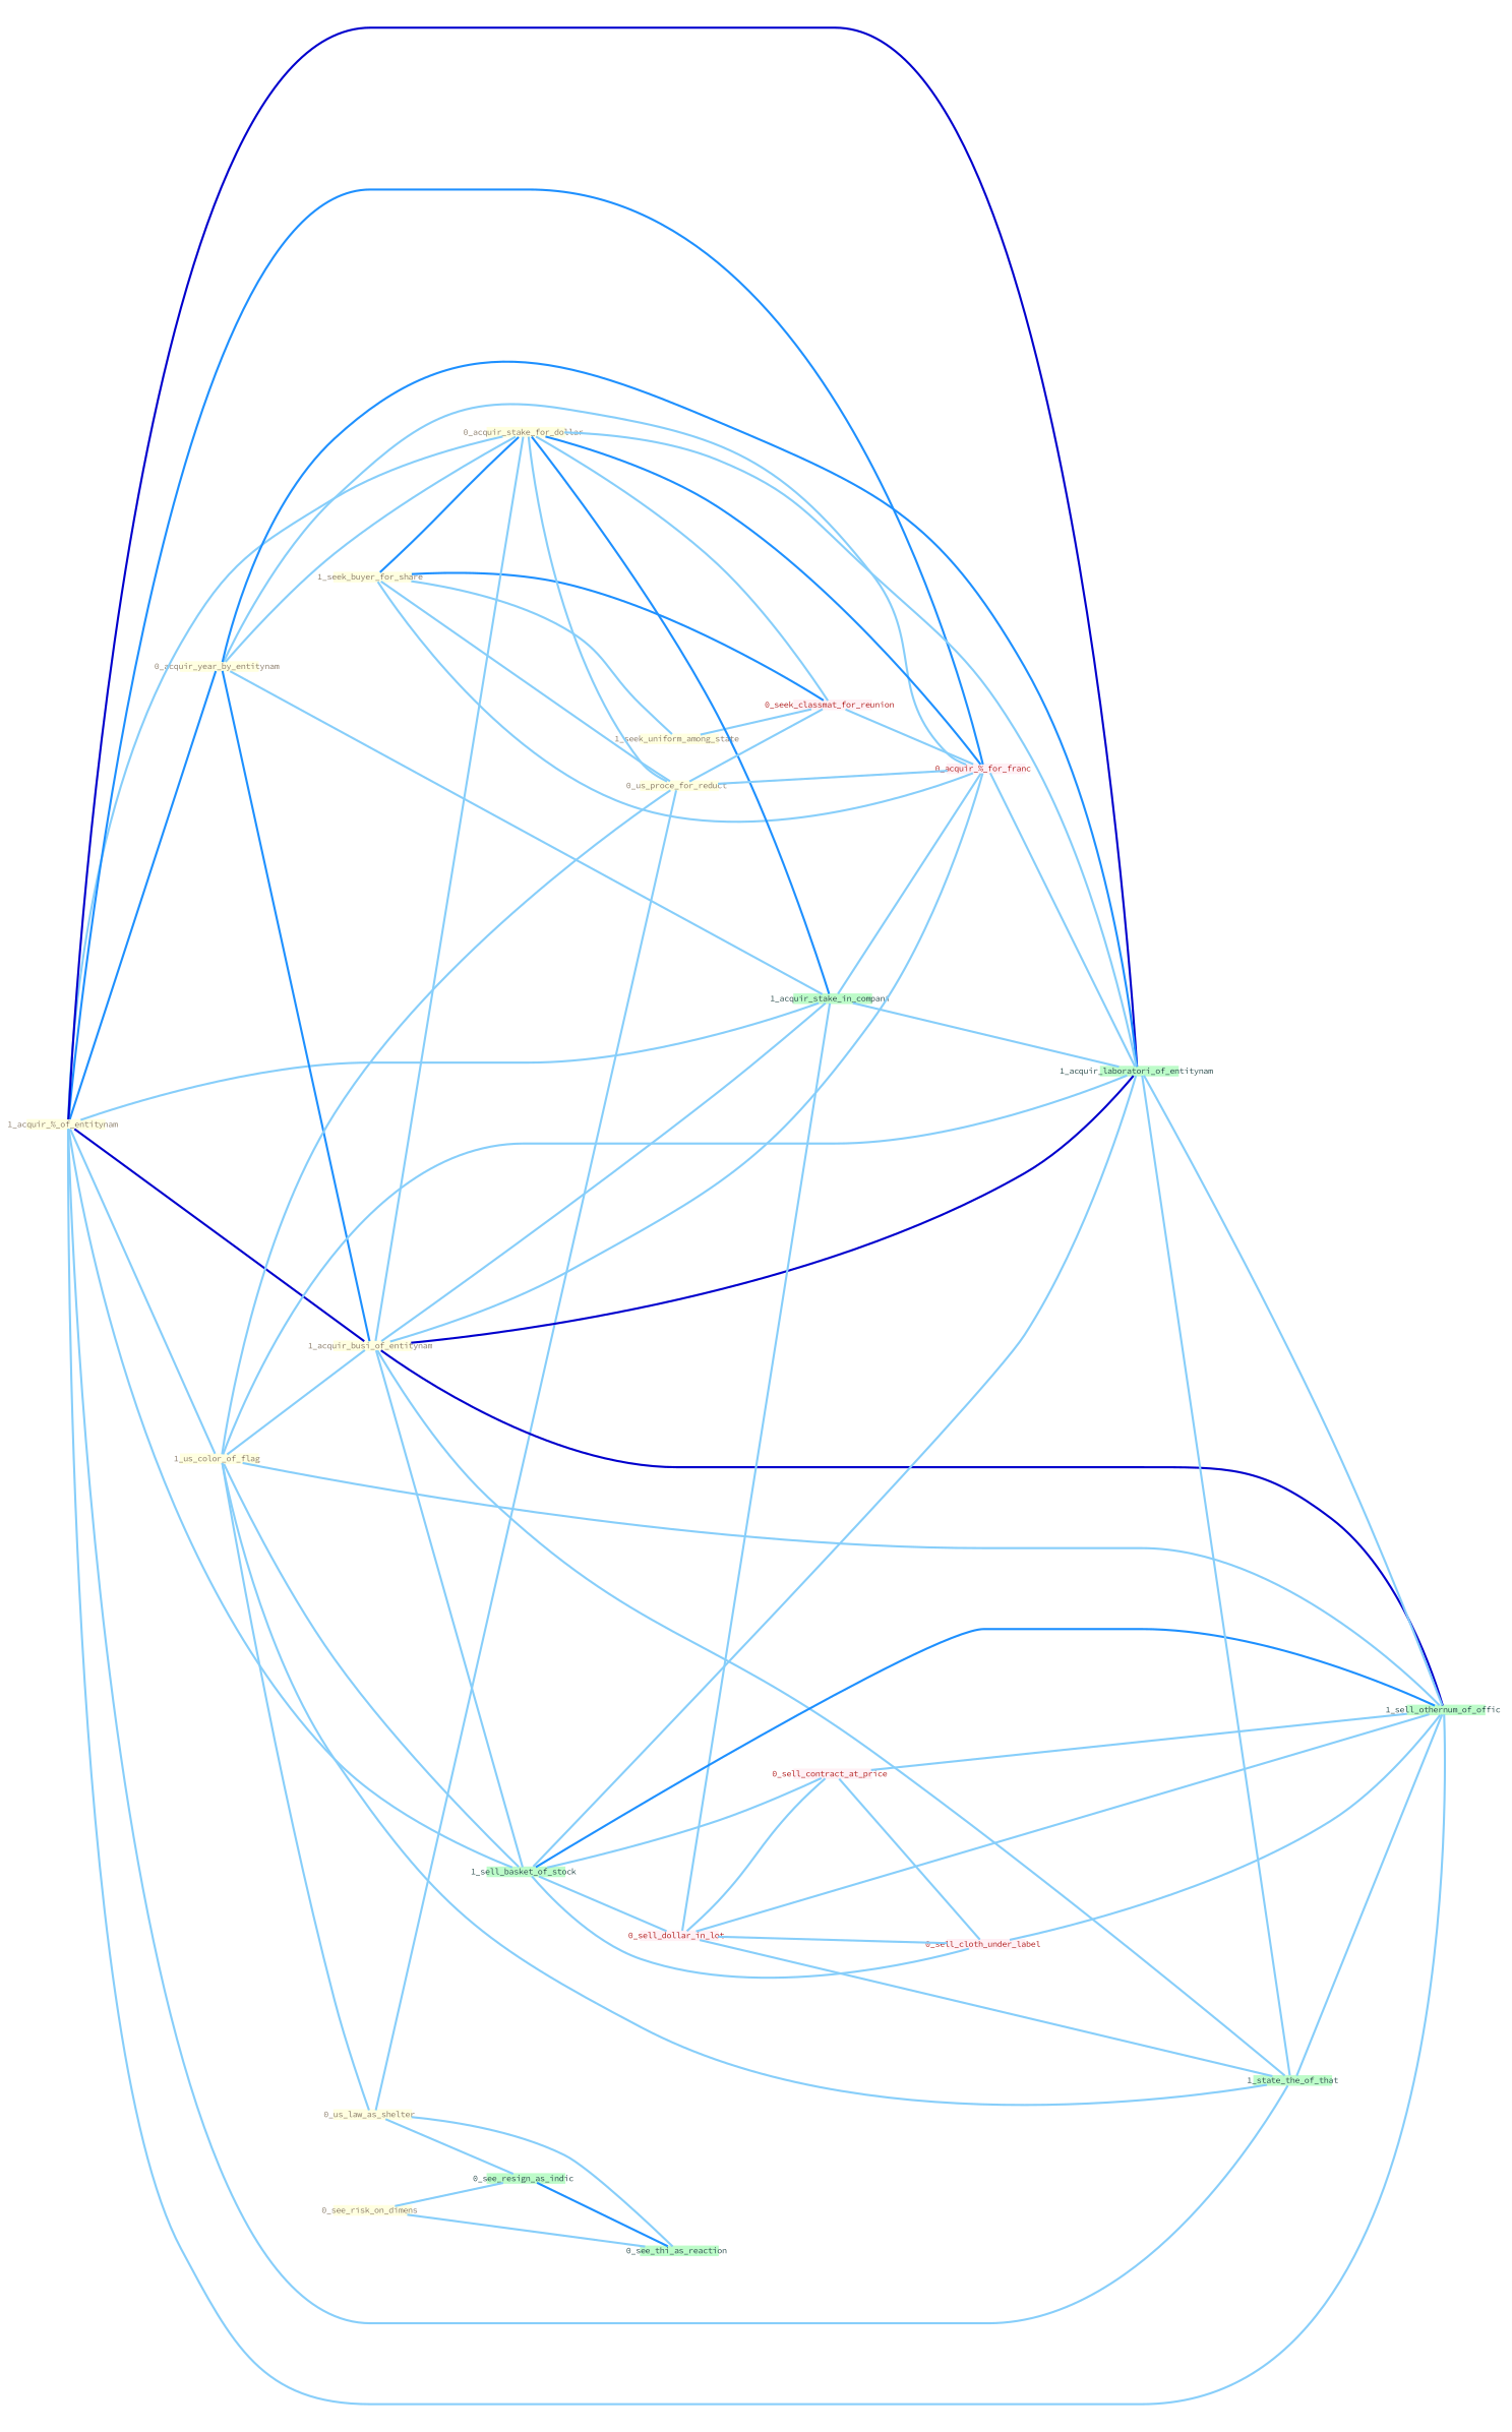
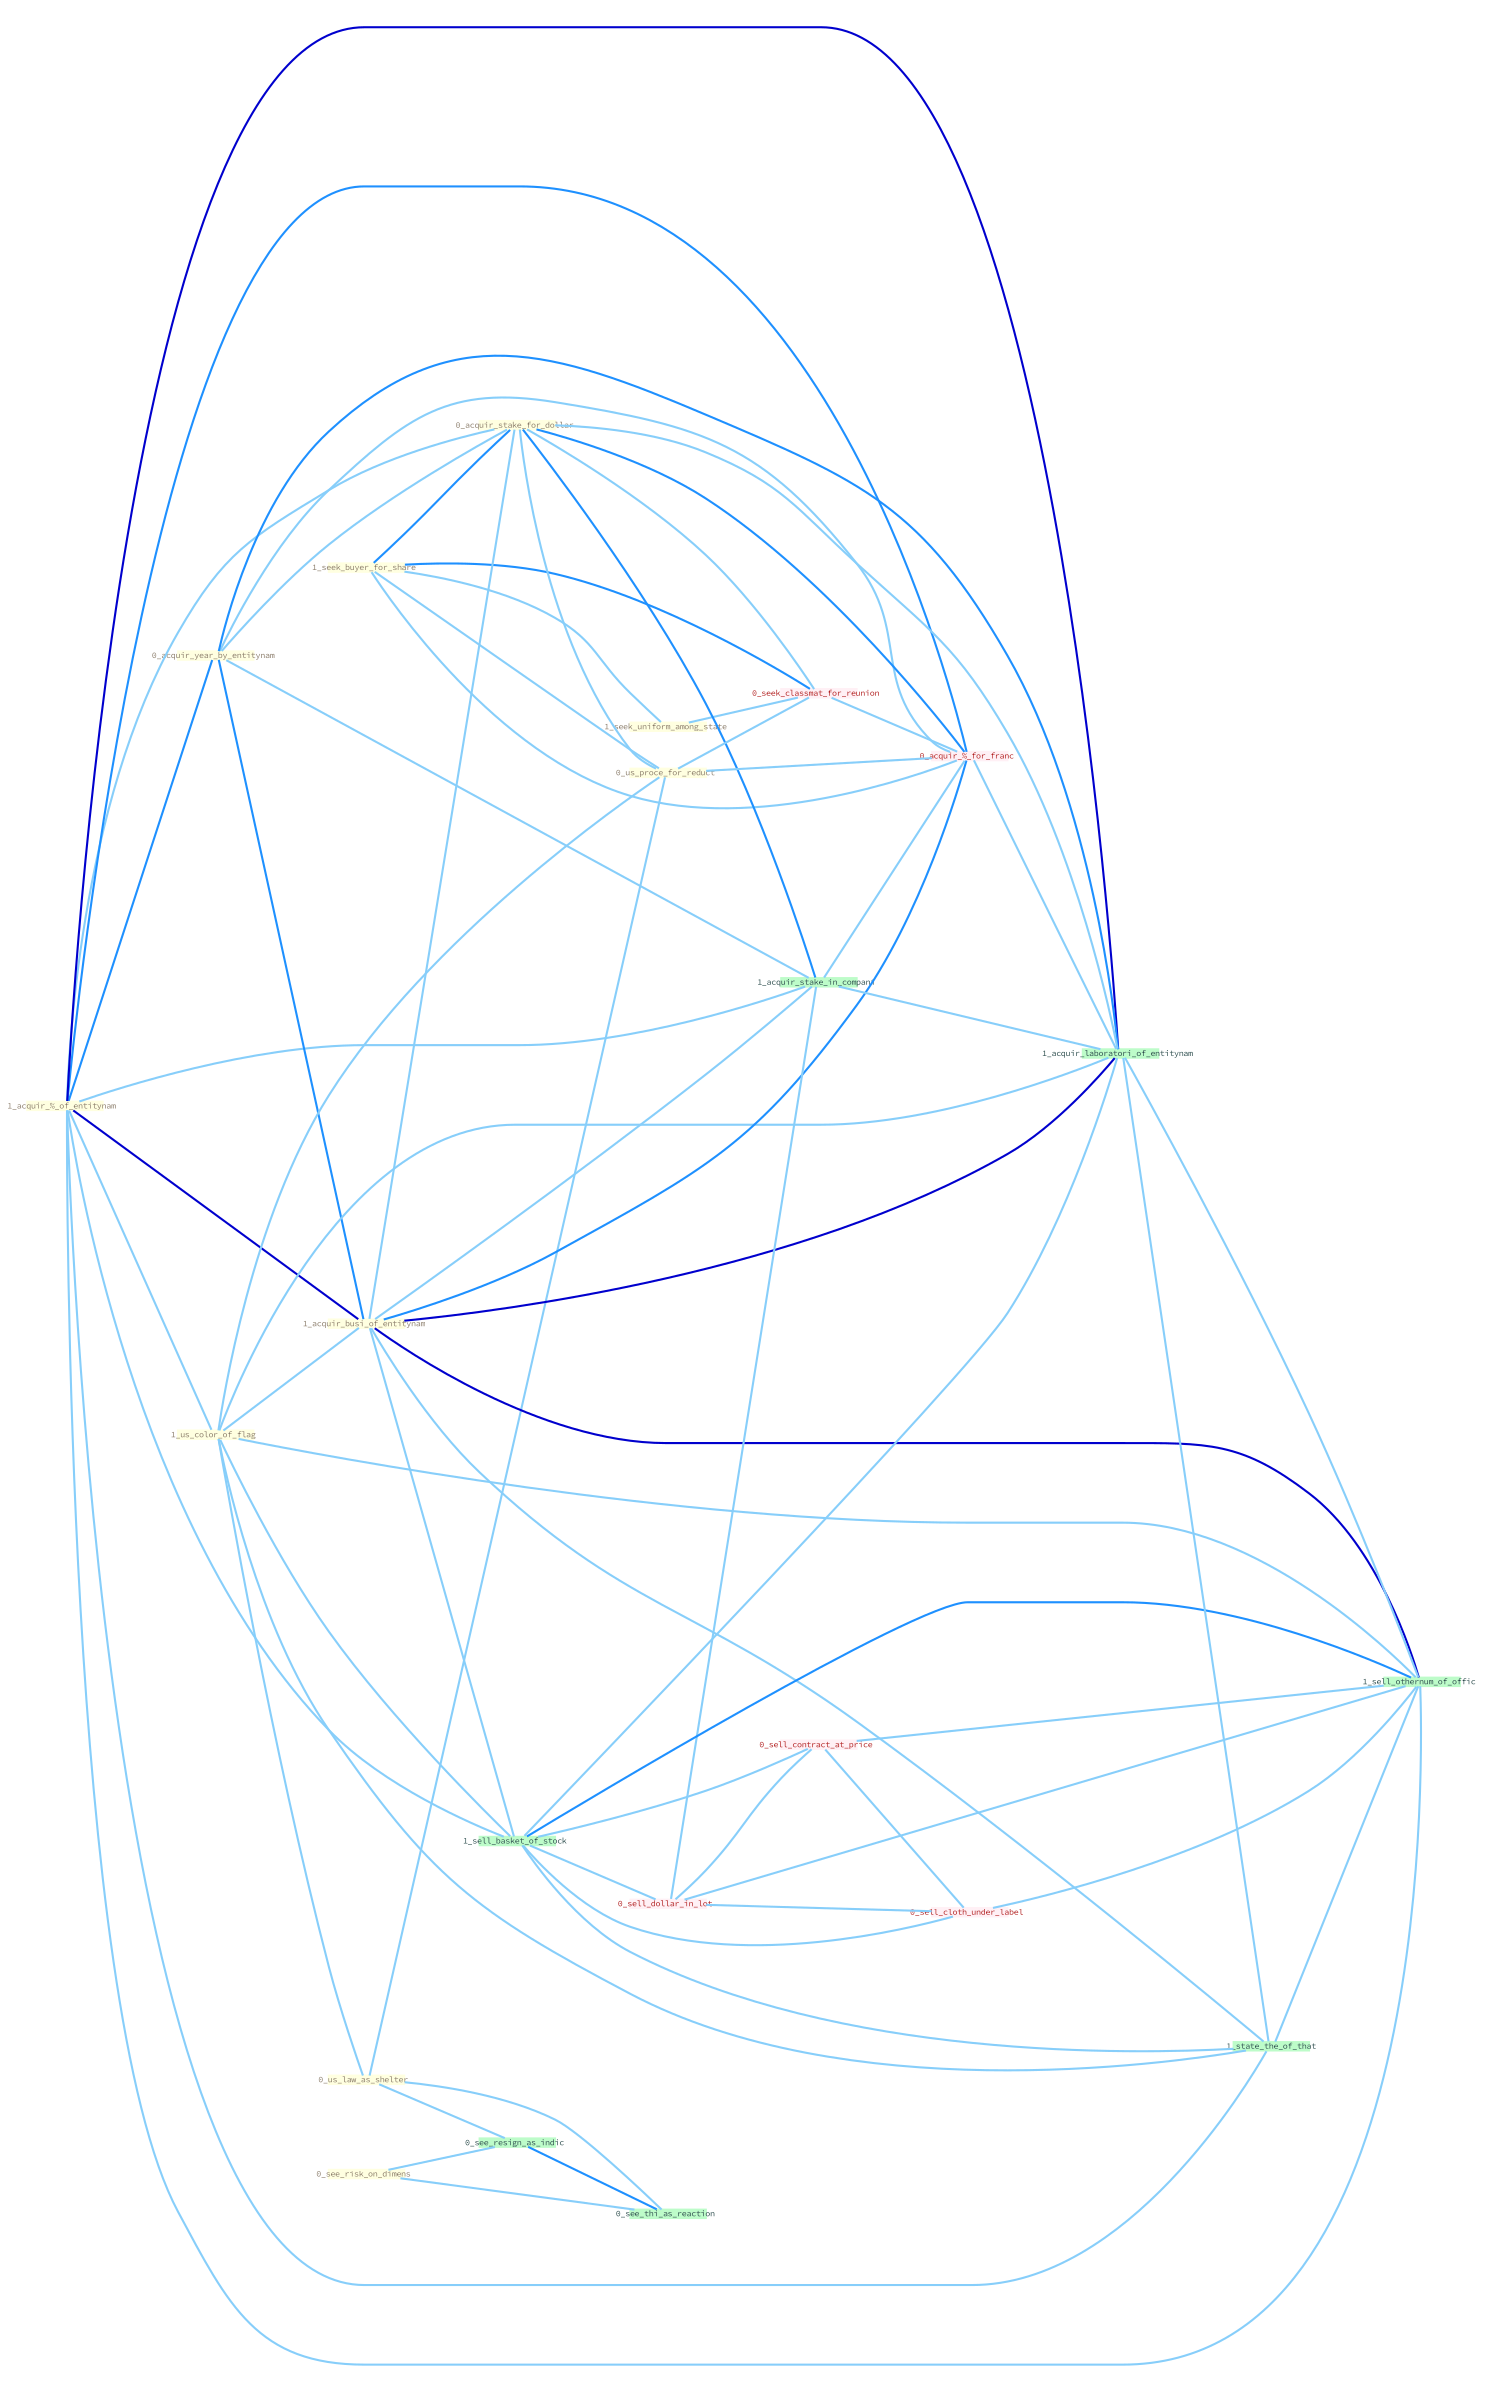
  graph {
    fontname="Source Code Pro"
    rankdir=LR
    node [color="#ffffe0" fixedsize=true fontcolor="#8b7d6b" fontname="Source Code Pro" fontsize=4 shape=polygon style=filled]
    edge [color="#87cefa" fontname="Source Code Pro" w=1]
    "1_seek_buyer_for_share " [height=.06 width=.5]
    "0_see_risk_on_dimens " [height=.06 width=.5]
    "1_acquir_%_of_entitynam " [height=.06 width=.5]
    "0_acquir_year_by_entitynam " [height=.06 width=.5]
    "1_us_color_of_flag " [height=.06 width=.5]
    "0_us_law_as_shelter " [height=.06 width=.5]
    "1_seek_uniform_among_state " [height=.06 width=.5]
    "1_acquir_busi_of_entitynam " [height=.06 width=.5]
    "0_acquir_stake_for_dollar " [height=.06 width=.5]
    "0_us_proce_for_reduct " [height=.06 width=.5]
    "0_seek_classmat_for_reunion " [color="#fff0f5" fontcolor="#b22222" height=.06 width=.5]
    "0_sell_dollar_in_lot " [color="#fff0f5" fontcolor="#b22222" height=.06 width=.5]
    "0_acquir_%_for_franc " [color="#fff0f5" fontcolor="#b22222" height=.06 width=.5]
    "0_sell_contract_at_price " [color="#fff0f5" fontcolor="#b22222" height=.06 width=.5]
    "0_sell_cloth_under_label " [color="#fff0f5" fontcolor="#b22222" height=.06 width=.5]
    "0_see_resign_as_indic " [color="#BDFCC9" fontcolor="#2f4f4f" height=.06 width=.5]
    "0_see_thi_as_reaction " [color="#BDFCC9" fontcolor="#2f4f4f" height=.06 width=.5]
    "1_sell_basket_of_stock " [color="#BDFCC9" fontcolor="#2f4f4f" height=.06 width=.5]
    "1_acquir_stake_in_compani " [color="#BDFCC9" fontcolor="#2f4f4f" height=.06 width=.5]
    "1_acquir_laboratori_of_entitynam " [color="#BDFCC9" fontcolor="#2f4f4f" height=.06 width=.5]
    n21 [color="#BDFCC9" fontcolor="#2f4f4f" height=.06 label="1_state_the_of_that" width=.5]
    "1_sell_othernum_of_offic " [color="#BDFCC9" fontcolor="#2f4f4f" height=.06 width=.5]
    subgraph sub_1 {
      "1_seek_buyer_for_share "
      "0_see_risk_on_dimens "
      "1_acquir_%_of_entitynam "
      "0_acquir_year_by_entitynam "
      "1_us_color_of_flag "
      "0_us_law_as_shelter "
      "1_seek_uniform_among_state "
      "1_acquir_busi_of_entitynam "
      "0_acquir_stake_for_dollar "
      "0_us_proce_for_reduct "
    }
    subgraph sub_2 {
      "0_seek_classmat_for_reunion "
      "0_sell_dollar_in_lot "
      "0_acquir_%_for_franc "
      "0_sell_contract_at_price "
      "0_sell_cloth_under_label "
    }
    "1_seek_buyer_for_share " -- "1_seek_uniform_among_state "
    "1_seek_buyer_for_share " -- "0_acquir_stake_for_dollar " [color="#1e90ff"]
    "1_seek_buyer_for_share " -- "0_us_proce_for_reduct "
    "1_seek_buyer_for_share " -- "0_seek_classmat_for_reunion " [color="#1e90ff" w=2]
    "1_seek_buyer_for_share " -- "0_acquir_%_for_franc "
    "0_see_risk_on_dimens " -- "0_see_resign_as_indic "
    "0_see_risk_on_dimens " -- "0_see_thi_as_reaction "
    "1_acquir_%_of_entitynam " -- "0_acquir_year_by_entitynam " [color="#1e90ff" w=2]
    "1_acquir_%_of_entitynam " -- "1_us_color_of_flag "
    "1_acquir_%_of_entitynam " -- "1_acquir_busi_of_entitynam " [color="#0000cd" w=3]
    "1_acquir_%_of_entitynam " -- "0_acquir_stake_for_dollar "
    "1_acquir_%_of_entitynam " -- "0_acquir_%_for_franc " [color="#1e90ff" w=2]
    "1_acquir_%_of_entitynam " -- "1_sell_basket_of_stock "
    "1_acquir_%_of_entitynam " -- "1_acquir_stake_in_compani "
    "1_acquir_%_of_entitynam " -- "1_acquir_laboratori_of_entitynam " [color="#0000cd" w=3]
    "1_acquir_%_of_entitynam " -- n21
    "1_acquir_%_of_entitynam " -- "1_sell_othernum_of_offic "
    "0_acquir_year_by_entitynam " -- "1_acquir_busi_of_entitynam " [color="#1e90ff" w=2]
    "0_acquir_year_by_entitynam " -- "0_acquir_stake_for_dollar "
    "0_acquir_year_by_entitynam " -- "0_acquir_%_for_franc "
    "0_acquir_year_by_entitynam " -- "1_acquir_stake_in_compani "
    "0_acquir_year_by_entitynam " -- "1_acquir_laboratori_of_entitynam " [color="#1e90ff" w=2]
    "1_us_color_of_flag " -- "0_us_law_as_shelter "
    "1_us_color_of_flag " -- "1_acquir_busi_of_entitynam "
    "1_us_color_of_flag " -- "0_us_proce_for_reduct "
    "1_us_color_of_flag " -- "1_sell_basket_of_stock "
    "1_us_color_of_flag " -- "1_acquir_laboratori_of_entitynam "
    "1_us_color_of_flag " -- n21
    "1_us_color_of_flag " -- "1_sell_othernum_of_offic "
    "0_us_law_as_shelter " -- "0_us_proce_for_reduct "
    "0_us_law_as_shelter " -- "0_see_resign_as_indic "
    "0_us_law_as_shelter " -- "0_see_thi_as_reaction "
    "1_seek_uniform_among_state " -- "0_seek_classmat_for_reunion "
    "1_acquir_busi_of_entitynam " -- "0_acquir_stake_for_dollar "
-   "1_acquir_busi_of_entitynam " -- "0_acquir_%_for_franc "
+   "1_acquir_busi_of_entitynam " -- "0_acquir_%_for_franc " [color="#1e90ff"]
    "1_acquir_busi_of_entitynam " -- "1_sell_basket_of_stock "
    "1_acquir_busi_of_entitynam " -- "1_acquir_stake_in_compani "
    "1_acquir_busi_of_entitynam " -- "1_acquir_laboratori_of_entitynam " [color="#0000cd" w=3]
    "1_acquir_busi_of_entitynam " -- n21
    "1_acquir_busi_of_entitynam " -- "1_sell_othernum_of_offic " [color="#0000cd"]
    "0_acquir_stake_for_dollar " -- "0_us_proce_for_reduct "
    "0_acquir_stake_for_dollar " -- "0_seek_classmat_for_reunion "
    "0_acquir_stake_for_dollar " -- "0_acquir_%_for_franc " [color="#1e90ff" w=2]
    "0_acquir_stake_for_dollar " -- "1_acquir_stake_in_compani " [color="#1e90ff" w=2]
    "0_acquir_stake_for_dollar " -- "1_acquir_laboratori_of_entitynam "
    "0_us_proce_for_reduct " -- "0_seek_classmat_for_reunion "
    "0_us_proce_for_reduct " -- "0_acquir_%_for_franc "
    "0_seek_classmat_for_reunion " -- "0_acquir_%_for_franc "
    "0_sell_dollar_in_lot " -- "0_sell_contract_at_price "
    "0_sell_dollar_in_lot " -- "0_sell_cloth_under_label "
    "0_sell_dollar_in_lot " -- "1_acquir_stake_in_compani "
    "0_sell_dollar_in_lot " -- "1_sell_othernum_of_offic "
    "0_acquir_%_for_franc " -- "1_acquir_laboratori_of_entitynam "
    "0_sell_contract_at_price " -- "0_sell_cloth_under_label "
    "0_sell_contract_at_price " -- "1_sell_othernum_of_offic "
    "0_sell_cloth_under_label " -- "1_sell_othernum_of_offic "
    "0_see_resign_as_indic " -- "0_see_thi_as_reaction " [color="#1e90ff" w=2]
    "1_sell_basket_of_stock " -- "0_sell_dollar_in_lot "
    "1_sell_basket_of_stock " -- "0_sell_contract_at_price "
    "1_sell_basket_of_stock " -- "0_sell_cloth_under_label "
    "1_sell_basket_of_stock " -- "1_acquir_laboratori_of_entitynam "
-   "0_sell_dollar_in_lot " -- n21
+   "1_sell_basket_of_stock " -- n21
    "1_sell_basket_of_stock " -- "1_sell_othernum_of_offic " [color="#1e90ff" w=2]
    "1_acquir_stake_in_compani " -- "0_acquir_%_for_franc "
    "1_acquir_stake_in_compani " -- "1_acquir_laboratori_of_entitynam "
    "1_acquir_laboratori_of_entitynam " -- n21
    "1_acquir_laboratori_of_entitynam " -- "1_sell_othernum_of_offic "
    n21 -- "1_sell_othernum_of_offic "
  }
